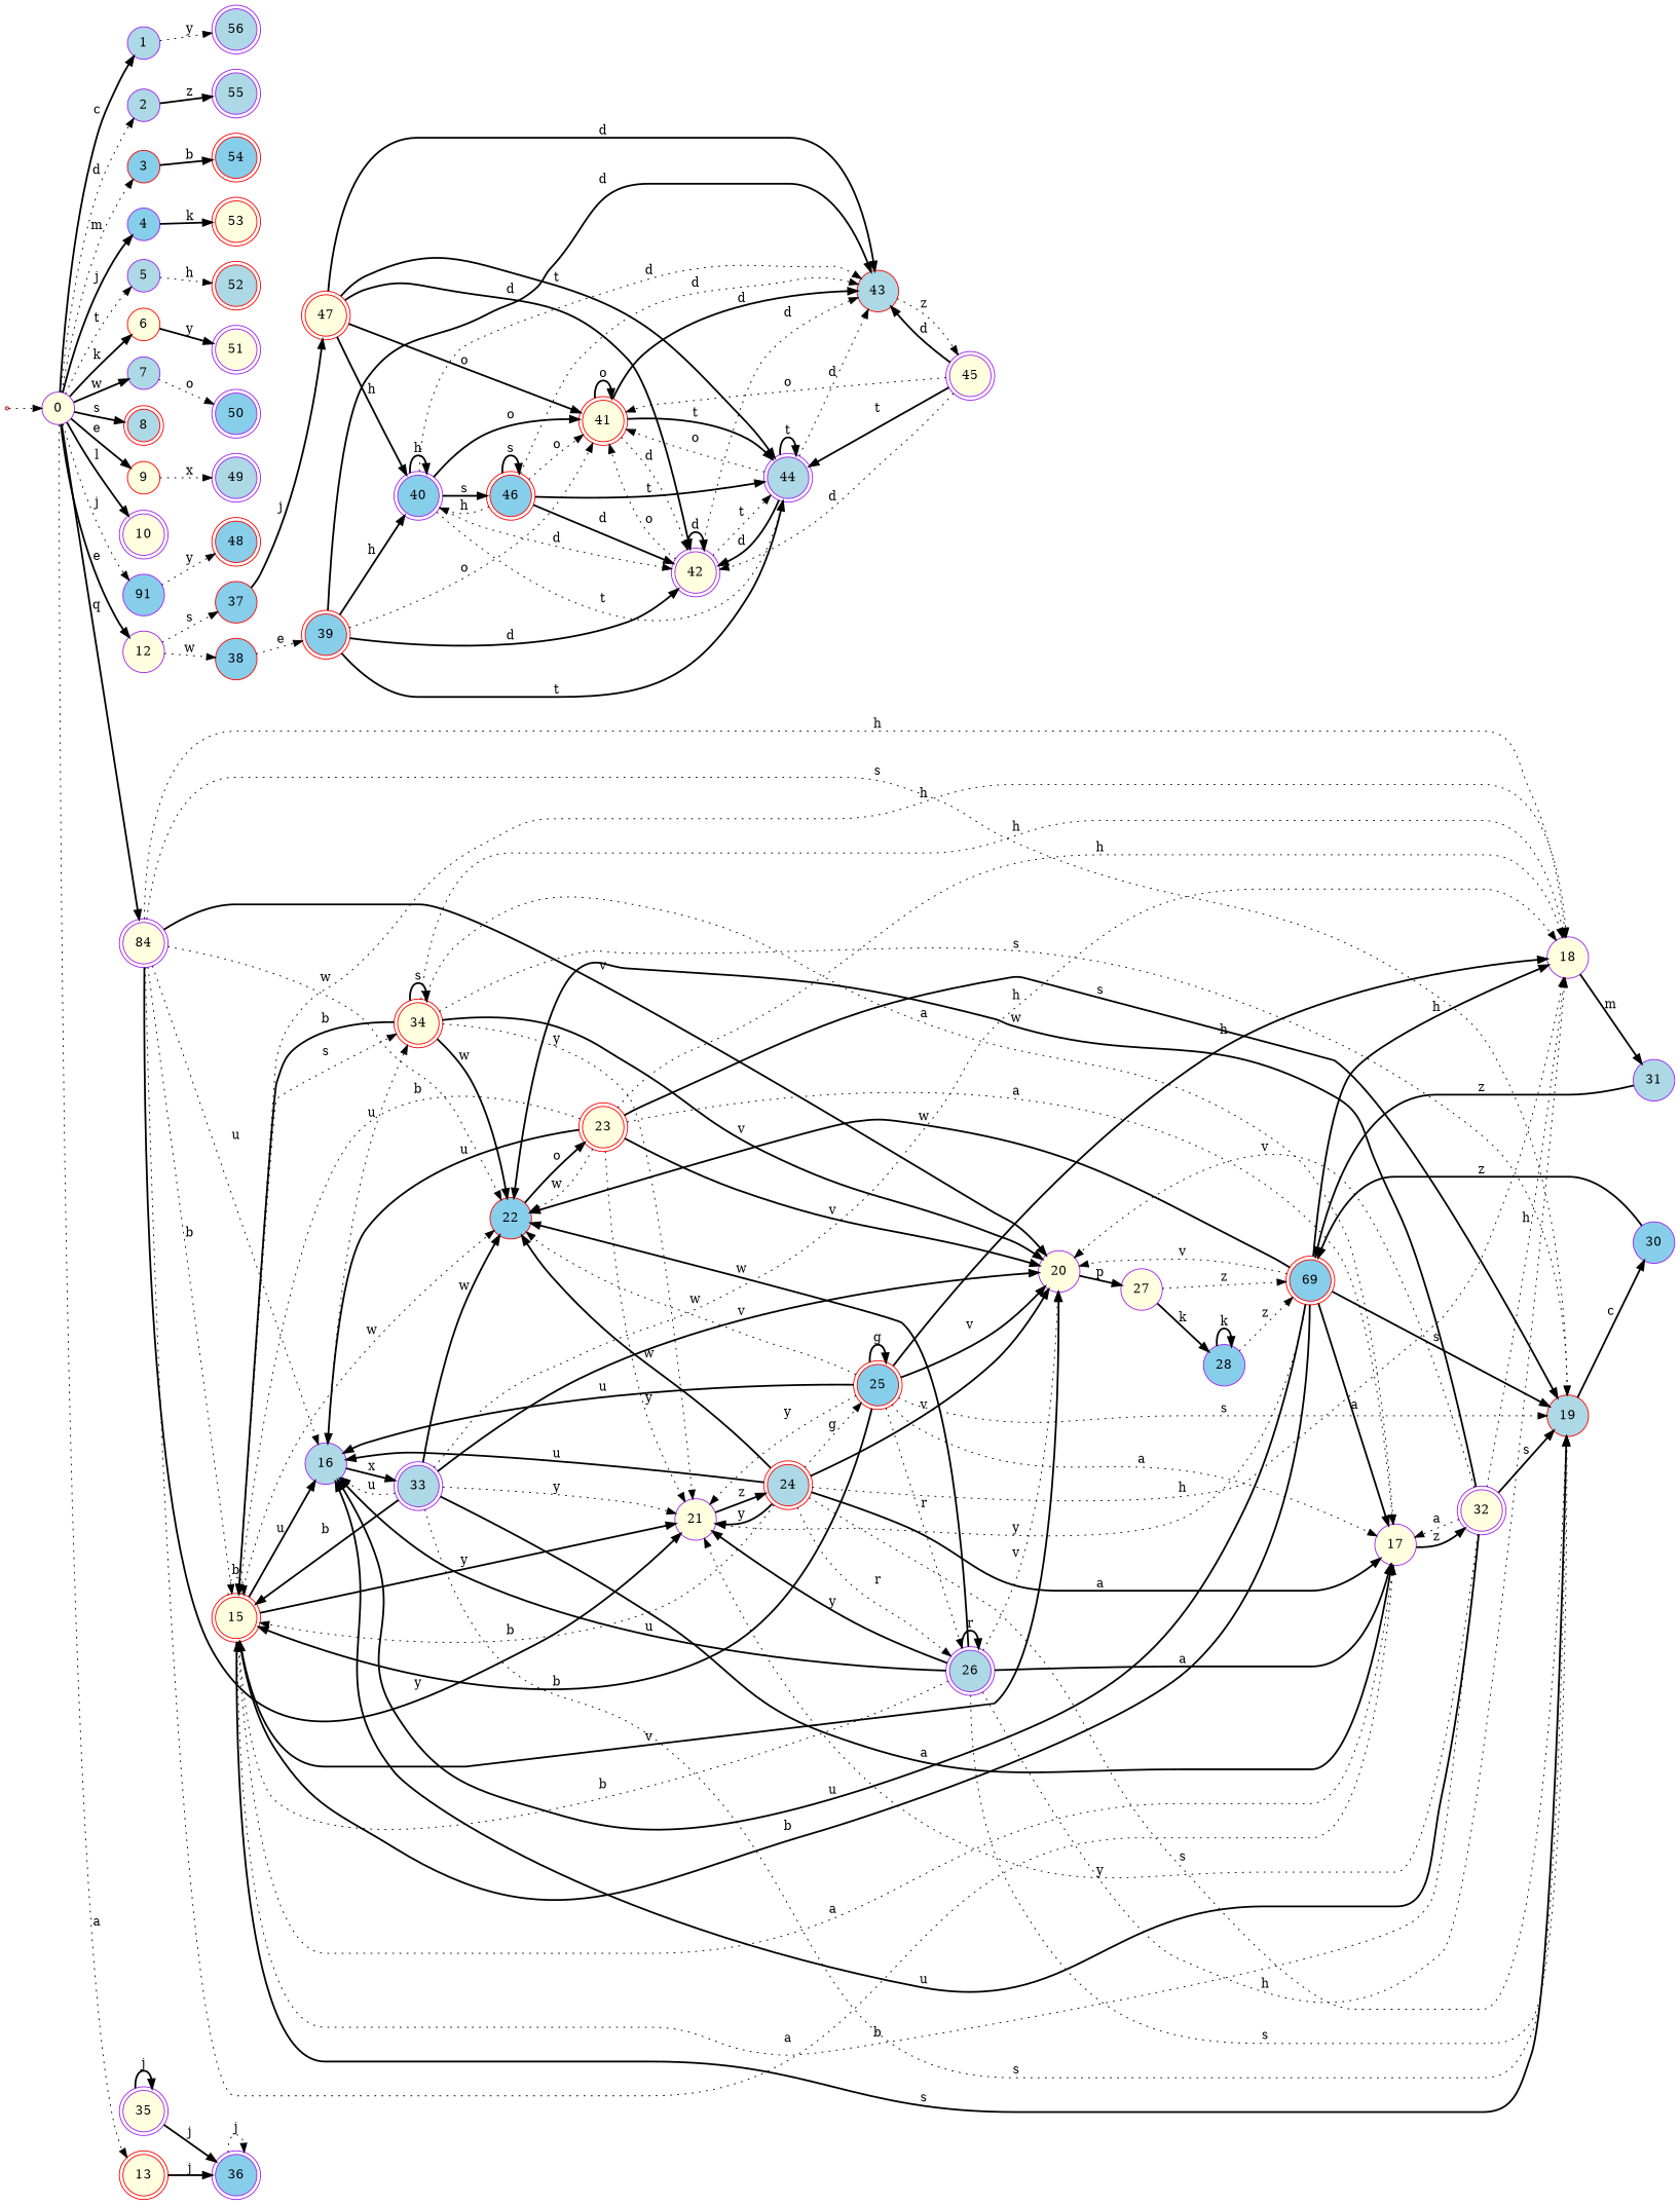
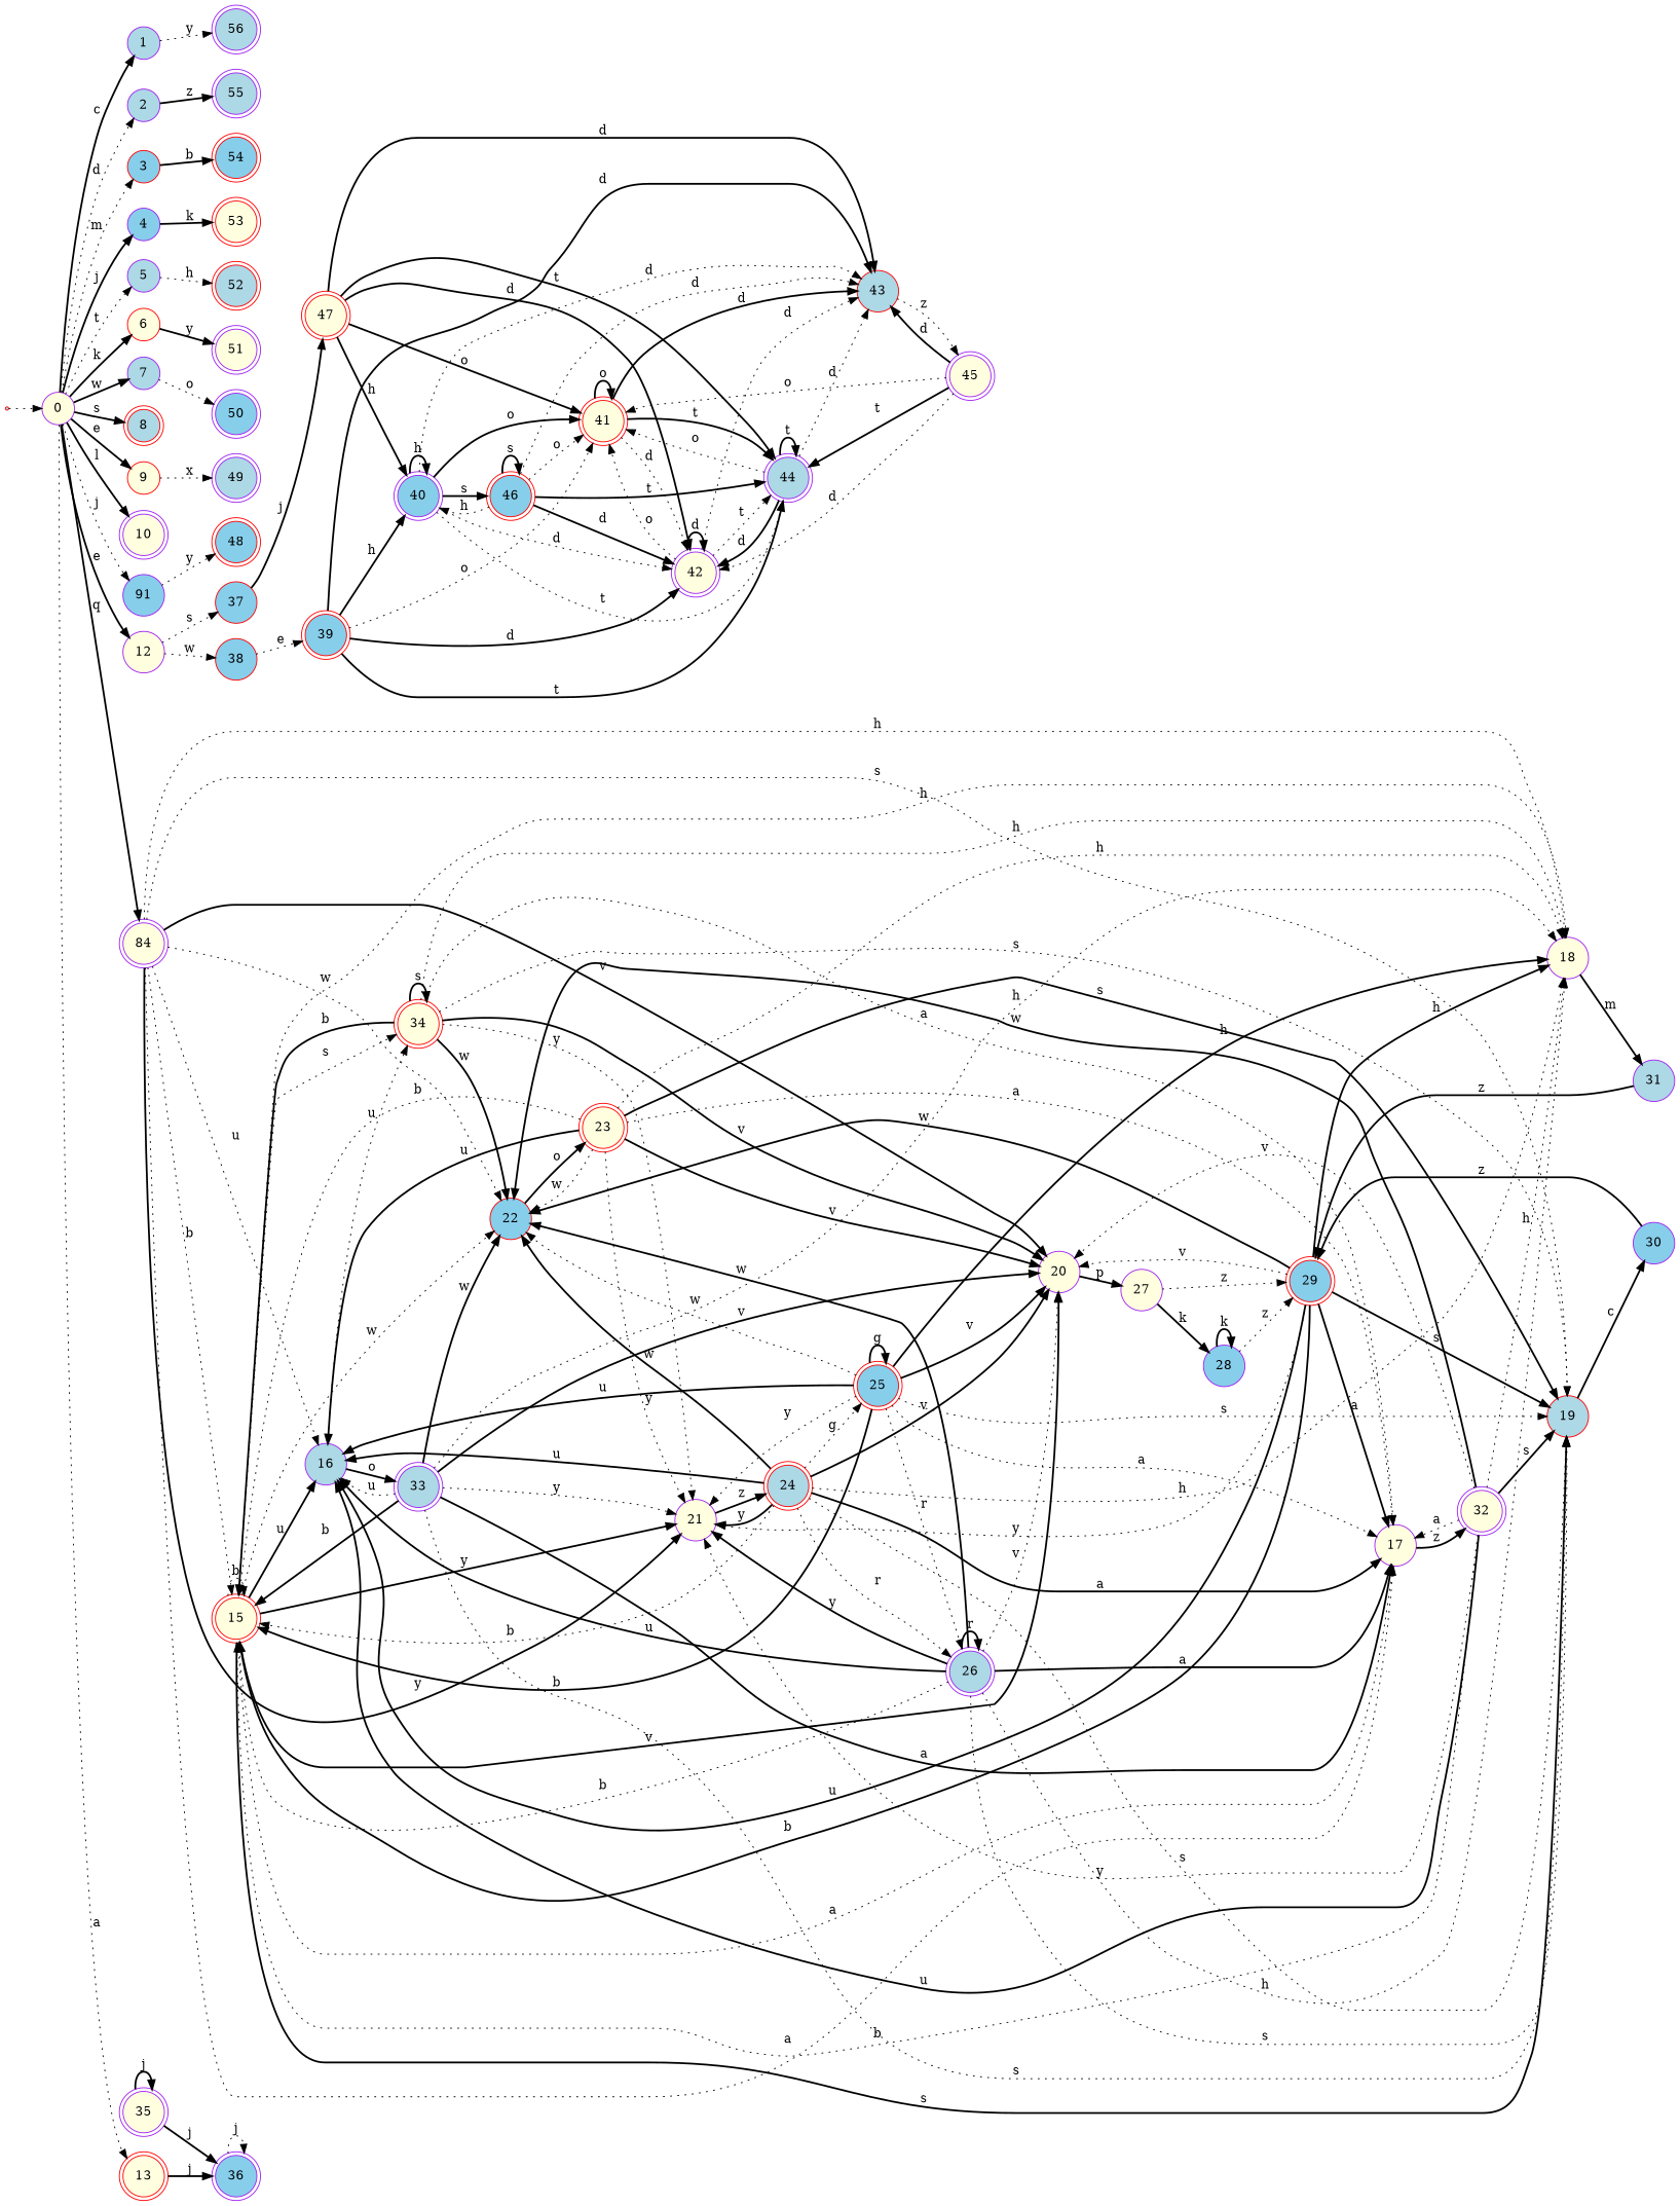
  digraph {
    rankdir=LR
    node [color=purple fillcolor=lightyellow shape=doublecircle style=filled]
    edge [style=bold]
    dummy0 [color=red fillcolor=lightblue shape=point]
    0 [shape=circle]
    1 [fillcolor=lightblue shape=circle]
    2 [fillcolor=lightblue shape=circle]
    3 [color=red fillcolor=skyblue shape=circle]
    4 [fillcolor=skyblue shape=circle]
    5 [fillcolor=lightblue shape=circle]
    6 [color=red shape=circle]
    7 [fillcolor=lightblue shape=circle]
    8 [color=red fillcolor=lightblue]
    9 [color=red shape=circle]
    10
    n13 [fillcolor=skyblue label=91 shape=circle]
    12 [shape=circle]
    13 [color=red]
    n16 [label=84]
    56 [fillcolor=lightblue]
    55 [fillcolor=lightblue]
    54 [color=red fillcolor=skyblue]
    53 [color=red]
    52 [color=red fillcolor=lightblue]
    51
    50 [fillcolor=skyblue]
    49 [fillcolor=lightblue]
    48 [color=red fillcolor=skyblue]
    37 [color=red fillcolor=skyblue shape=circle]
    38 [color=red fillcolor=skyblue shape=circle]
    36 [fillcolor=skyblue]
    15 [color=red]
    16 [fillcolor=lightblue shape=circle]
    17 [shape=circle]
    18 [shape=circle]
    19 [color=red fillcolor=lightblue shape=circle]
    20 [shape=circle]
    21 [shape=circle]
    22 [color=red fillcolor=skyblue shape=circle]
    47 [color=red]
    39 [color=red fillcolor=skyblue]
    35
    34 [color=red]
    33 [fillcolor=lightblue]
    32
    31 [fillcolor=lightblue shape=circle]
    30 [fillcolor=skyblue shape=circle]
    27 [shape=circle]
    24 [color=red fillcolor=lightblue]
    23 [color=red]
-   29 [color=red fillcolor=skyblue label=69]
+   29 [color=red fillcolor=skyblue]
    28 [fillcolor=skyblue shape=circle]
    25 [color=red fillcolor=skyblue]
    26 [fillcolor=lightblue]
    40 [fillcolor=skyblue]
    41 [color=red]
    42
    43 [color=red fillcolor=lightblue shape=circle]
    44 [fillcolor=lightblue]
    46 [color=red fillcolor=skyblue]
    45
    dummy0 -> 0 [style=dotted]
    0 -> 1 [label=c]
    0 -> 2 [label=d style=dotted]
    0 -> 3 [label=m style=dotted]
    0 -> 4 [label=j]
    0 -> 5 [label=t style=dotted]
    0 -> 6 [label=k]
    0 -> 7 [label=w]
    0 -> 8 [label=s]
    0 -> 9 [label=e]
    0 -> 10 [label=l]
    0 -> n13 [label=j style=dotted]
    0 -> 12 [label=e]
    0 -> 13 [label=a style=dotted]
    0 -> n16 [label=q]
    1 -> 56 [label=y style=dotted]
    2 -> 55 [label=z]
    3 -> 54 [label=b]
    4 -> 53 [label=k]
    5 -> 52 [label=h style=dotted]
    6 -> 51 [label=y]
    7 -> 50 [label=o style=dotted]
    9 -> 49 [label=x style=dotted]
    n13 -> 48 [label=y style=dotted]
    12 -> 37 [label=s style=dotted]
    12 -> 38 [label=w style=dotted]
    13 -> 36 [label=j]
    n16 -> 15 [label=b style=dotted]
    n16 -> 16 [label=u style=dotted]
    n16 -> 17 [label=a style=dotted]
    n16 -> 18 [label=h style=dotted]
    n16 -> 19 [label=s style=dotted]
    n16 -> 20 [label=v]
    n16 -> 21 [label=y]
    n16 -> 22 [label=w style=dotted]
    37 -> 47 [label=j]
    38 -> 39 [label=e style=dotted]
    36 -> 36 [label=j style=dotted]
    15 -> 15 [label=b style=dotted]
    15 -> 16 [label=u]
    15 -> 17 [label=a style=dotted]
    15 -> 18 [label=h style=dotted]
    15 -> 19 [label=s]
    15 -> 20 [label=v]
    15 -> 21 [label=y]
    15 -> 22 [label=w style=dotted]
    15 -> 34 [label=s style=dotted]
    16 -> 34 [label=u style=dotted]
-   16 -> 33 [label=x]
+   16 -> 33 [label=o]
    17 -> 32 [label=z]
    18 -> 31 [label=m]
    19 -> 30 [label=c]
    20 -> 27 [label=p]
    21 -> 24 [label=z]
    22 -> 23 [label=o]
    47 -> 40 [label=h]
    47 -> 41 [label=o]
    47 -> 42 [label=d]
    47 -> 43 [label=d]
    47 -> 44 [label=t]
    39 -> 40 [label=h]
    39 -> 41 [label=o style=dotted]
    39 -> 42 [label=d]
    39 -> 43 [label=d]
    39 -> 44 [label=t]
    35 -> 36 [label=j]
    35 -> 35 [label=j]
    34 -> 15 [label=b]
    34 -> 17 [label=a style=dotted]
    34 -> 18 [label=h style=dotted]
    34 -> 19 [label=s style=dotted]
    34 -> 20 [label=v]
    34 -> 21 [label=y style=dotted]
    34 -> 22 [label=w]
    34 -> 34 [label=s]
    33 -> 15 [label=b]
    33 -> 16 [label=u style=dotted]
    33 -> 17 [label=a]
    33 -> 18 [label=h style=dotted]
    33 -> 19 [label=s style=dotted]
    33 -> 20 [label=v]
    33 -> 21 [label=y style=dotted]
    33 -> 22 [label=w]
    32 -> 15 [label=b style=dotted]
    32 -> 16 [label=u]
    32 -> 17 [label=a style=dotted]
    32 -> 18 [label=h style=dotted]
    32 -> 19 [label=s]
    32 -> 20 [label=v style=dotted]
    32 -> 21 [label=y style=dotted]
    32 -> 22 [label=w]
    31 -> 29 [label=z]
    30 -> 29 [label=z]
    27 -> 29 [label=z style=dotted]
    27 -> 28 [label=k]
    24 -> 15 [label=b style=dotted]
    24 -> 16 [label=u]
    24 -> 17 [label=a]
    24 -> 18 [label=h style=dotted]
    24 -> 19 [label=s style=dotted]
    24 -> 20 [label=v]
    24 -> 21 [label=y]
    24 -> 22 [label=w]
    24 -> 25 [label=g style=dotted]
    24 -> 26 [label=r style=dotted]
    23 -> 15 [label=b style=dotted]
    23 -> 16 [label=u]
    23 -> 17 [label=a style=dotted]
    23 -> 18 [label=h style=dotted]
    23 -> 19 [label=s]
    23 -> 20 [label=v]
    23 -> 21 [label=y style=dotted]
    23 -> 22 [label=w style=dotted]
    29 -> 15 [label=b]
    29 -> 16 [label=u]
    29 -> 17 [label=a]
    29 -> 18 [label=h]
    29 -> 19 [label=s]
    29 -> 20 [label=v style=dotted]
    29 -> 21 [label=y style=dotted]
    29 -> 22 [label=w]
    28 -> 29 [label=z style=dotted]
    28 -> 28 [label=k]
    25 -> 15 [label=b]
    25 -> 16 [label=u]
    25 -> 17 [label=a style=dotted]
    25 -> 18 [label=h]
    25 -> 19 [label=s style=dotted]
    25 -> 20 [label=v]
    25 -> 21 [label=y style=dotted]
    25 -> 22 [label=w style=dotted]
    25 -> 25 [label=g]
    25 -> 26 [label=r style=dotted]
    26 -> 15 [label=b style=dotted]
    26 -> 16 [label=u]
    26 -> 17 [label=a]
    26 -> 18 [label=h style=dotted]
    26 -> 19 [label=s style=dotted]
    26 -> 20 [label=v style=dotted]
    26 -> 21 [label=y]
    26 -> 22 [label=w]
    26 -> 26 [label=r]
    40 -> 40 [label=h]
    40 -> 41 [label=o]
    40 -> 42 [label=d style=dotted]
    40 -> 43 [label=d style=dotted]
    40 -> 44 [label=t style=dotted]
    40 -> 46 [label=s]
    41 -> 41 [label=o]
    41 -> 42 [label=d style=dotted]
    41 -> 43 [label=d]
    41 -> 44 [label=t]
    42 -> 41 [label=o style=dotted]
    42 -> 42 [label=d]
    42 -> 43 [label=d style=dotted]
    42 -> 44 [label=t style=dotted]
    43 -> 45 [label=z style=dotted]
    44 -> 41 [label=o style=dotted]
    44 -> 42 [label=d]
    44 -> 43 [label=d style=dotted]
    44 -> 44 [label=t]
    46 -> 40 [label=h style=dotted]
    46 -> 41 [label=o style=dotted]
    46 -> 42 [label=d]
    46 -> 43 [label=d style=dotted]
    46 -> 44 [label=t]
    46 -> 46 [label=s]
    45 -> 41 [label=o style=dotted]
    45 -> 42 [label=d style=dotted]
    45 -> 43 [label=d]
    45 -> 44 [label=t]
  }
